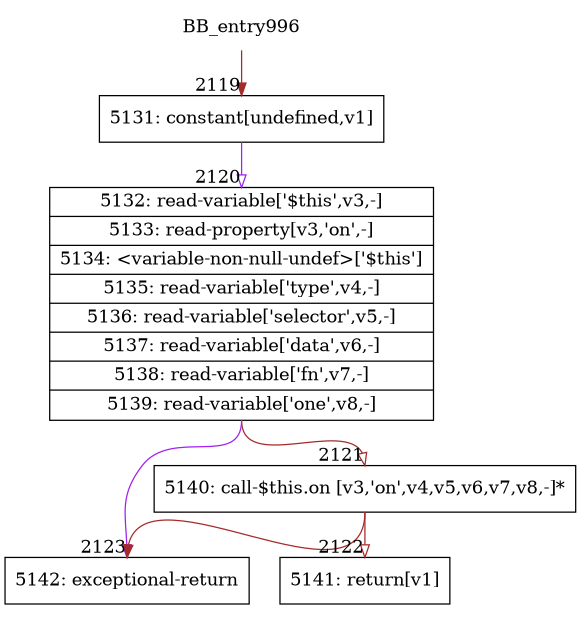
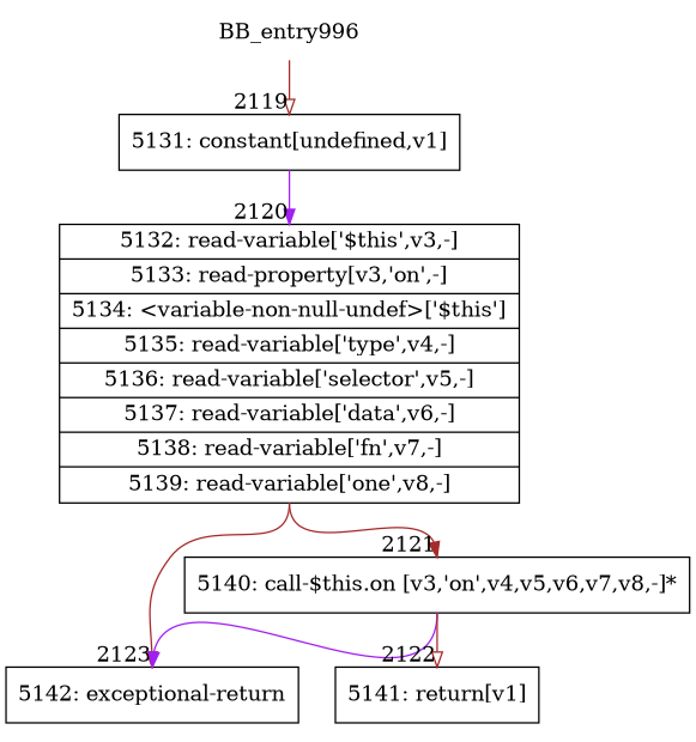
  digraph {
    rankdir=TD
    node [shape=record]
    edge [arrowhead=onormal color=brown headport=n tailport=s]
    n1 [label=BB_entry996 shape=none]
    n2 [label="{5131: constant[undefined,v1]}"]
    n3 [label="{5132: read-variable['$this',v3,-]|5133: read-property[v3,'on',-]|5134: \<variable-non-null-undef\>['$this']|5135: read-variable['type',v4,-]|5136: read-variable['selector',v5,-]|5137: read-variable['data',v6,-]|5138: read-variable['fn',v7,-]|5139: read-variable['one',v8,-]}"]
    n4 [label="{5140: call-$this.on [v3,'on',v4,v5,v6,v7,v8,-]*}"]
    n5 [label="{5142: exceptional-return}"]
    n6 [label="{5141: return[v1]}"]
-   n1 -> n2 [arrowhead=normal headlabel="    2119"]
-   n2 -> n3 [color=purple headlabel="      2120"]
-   n3 -> n4 [headlabel="      2121"]
-   n3 -> n5 [arrowhead=normal color=purple headlabel="      2123"]
-   n4 -> n5 [arrowhead=normal]
+   n1 -> n2 [headlabel="    2119"]
+   n2 -> n3 [arrowhead=normal color=purple headlabel="      2120"]
+   n3 -> n4 [arrowhead=normal headlabel="      2121"]
+   n3 -> n5 [arrowhead=normal headlabel="      2123"]
+   n4 -> n5 [arrowhead=normal color=purple]
    n4 -> n6 [headlabel="      2122"]
  }
